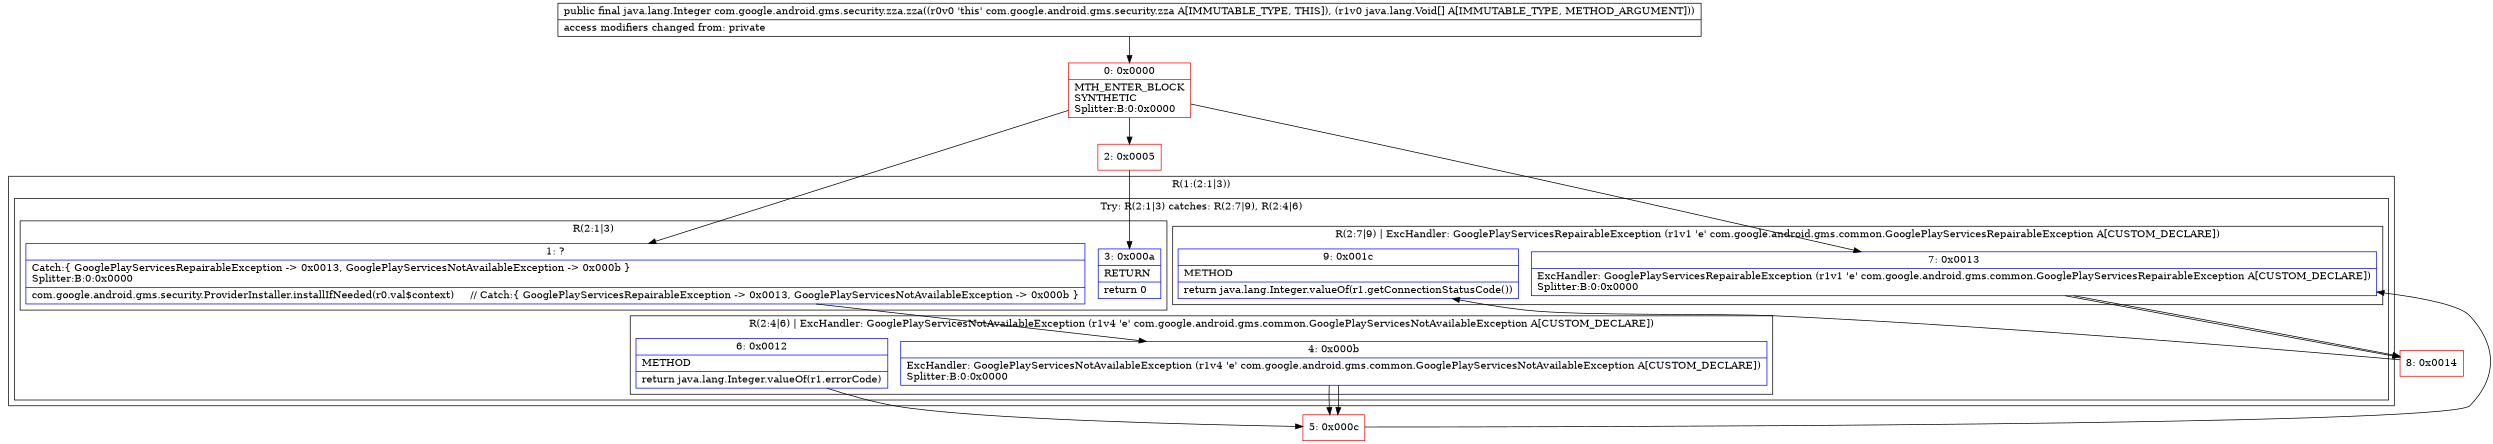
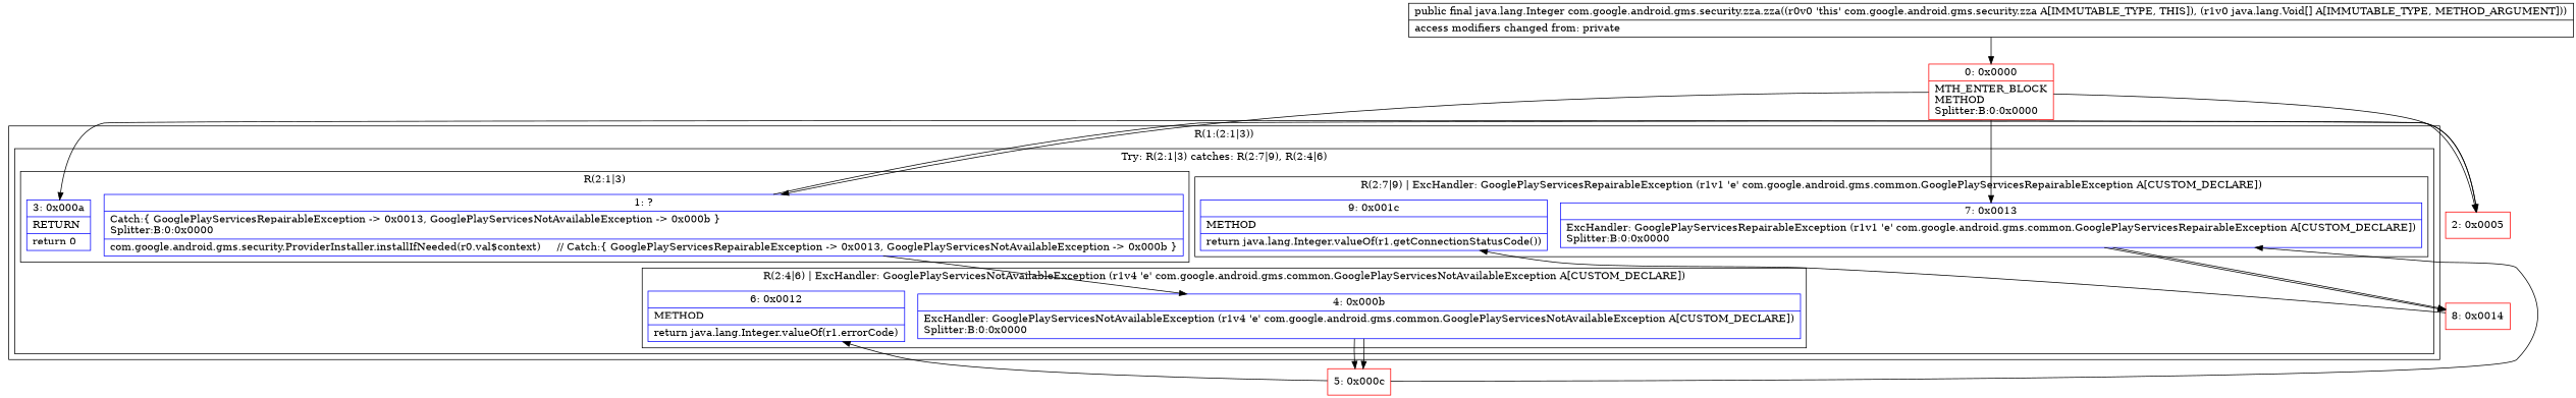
  digraph {
    node [color=blue shape=record]
    n1 [label="{1\:\ ?|Catch:\{ GooglePlayServicesRepairableException \-\> 0x0013, GooglePlayServicesNotAvailableException \-\> 0x000b \}\lSplitter:B:0:0x0000\l|com.google.android.gms.security.ProviderInstaller.installIfNeeded(r0.val$context)     \/\/ Catch:\{ GooglePlayServicesRepairableException \-\> 0x0013, GooglePlayServicesNotAvailableException \-\> 0x000b \}\l}"]
    n2 [label="{3\:\ 0x000a|RETURN\l|return 0\l}"]
    n3 [label="{7\:\ 0x0013|ExcHandler: GooglePlayServicesRepairableException (r1v1 'e' com.google.android.gms.common.GooglePlayServicesRepairableException A[CUSTOM_DECLARE])\lSplitter:B:0:0x0000\l}"]
    n4 [label="{9\:\ 0x001c|METHOD\l|return java.lang.Integer.valueOf(r1.getConnectionStatusCode())\l}"]
    n5 [label="{4\:\ 0x000b|ExcHandler: GooglePlayServicesNotAvailableException (r1v4 'e' com.google.android.gms.common.GooglePlayServicesNotAvailableException A[CUSTOM_DECLARE])\lSplitter:B:0:0x0000\l}"]
    n6 [label="{6\:\ 0x0012|METHOD\l|return java.lang.Integer.valueOf(r1.errorCode)\l}"]
    n7 [color=red label="{2\:\ 0x0005}"]
    n8 [color=red label="{8\:\ 0x0014}"]
    n9 [color=red label="{5\:\ 0x000c}"]
-   n10 [color=red label="{0\:\ 0x0000|MTH_ENTER_BLOCK\lSYNTHETIC\lSplitter:B:0:0x0000\l}"]
+   n10 [color=red label="{0\:\ 0x0000|MTH_ENTER_BLOCK\lMETHOD\lSplitter:B:0:0x0000\l}"]
    n11 [label="{public final java.lang.Integer com.google.android.gms.security.zza.zza((r0v0 'this' com.google.android.gms.security.zza A[IMMUTABLE_TYPE, THIS]), (r1v0 java.lang.Void[] A[IMMUTABLE_TYPE, METHOD_ARGUMENT]))  | access modifiers changed from: private\l}" color=""]
    subgraph cluster_1 {
      label="R(1:(2:1|3))"
      subgraph cluster_2 {
        label="Try: R(2:1|3) catches: R(2:7|9), R(2:4|6)"
        subgraph cluster_3 {
          label="R(2:1|3)"
          n1
          n2
        }
        subgraph cluster_4 {
          label="R(2:7|9) | ExcHandler: GooglePlayServicesRepairableException (r1v1 'e' com.google.android.gms.common.GooglePlayServicesRepairableException A[CUSTOM_DECLARE])\l"
          n3
          n4
        }
        subgraph cluster_5 {
          label="R(2:4|6) | ExcHandler: GooglePlayServicesNotAvailableException (r1v4 'e' com.google.android.gms.common.GooglePlayServicesNotAvailableException A[CUSTOM_DECLARE])\l"
          n5
          n6
        }
      }
    }
    subgraph cluster_6 {
      label="R(2:7|9) | ExcHandler: GooglePlayServicesRepairableException (r1v1 'e' com.google.android.gms.common.GooglePlayServicesRepairableException A[CUSTOM_DECLARE])\l"
    }
    subgraph cluster_7 {
      label="R(2:4|6) | ExcHandler: GooglePlayServicesNotAvailableException (r1v4 'e' com.google.android.gms.common.GooglePlayServicesNotAvailableException A[CUSTOM_DECLARE])\l"
    }
    n1 -> n5
+   n1 -> n7
    n3 -> n8
    n3 -> n8
    n5 -> n9
    n5 -> n9
    n7 -> n2
    n8 -> n4
    n9 -> n3
-   n6 -> n9
+   n9 -> n6
    n10 -> n1
    n10 -> n3
    n10 -> n7
    n11 -> n10
  }
